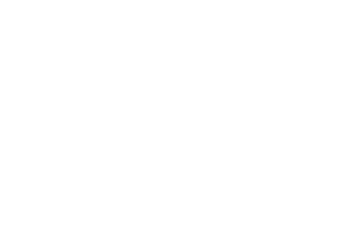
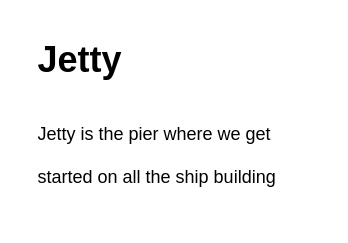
  <mxCell id="0" />
  <mxCell id="1" parent="0" />
+ <mxCell id="2" value="&lt;h1&gt;&lt;span style=&quot;background-color: initial;&quot;&gt;Jetty&amp;nbsp;&lt;/span&gt;&lt;/h1&gt;&lt;h1&gt;&lt;span style=&quot;background-color: initial; font-size: 12px; font-weight: normal;&quot;&gt;Jetty is the pier where we get started on all the ship building&amp;nbsp;&lt;/span&gt;&lt;br&gt;&lt;/h1&gt;" style="text;html=1;strokeColor=none;fillColor=none;spacing=5;spacingTop=-20;whiteSpace=wrap;overflow=hidden;rounded=0;" vertex="1" parent="1"><mxGeometry x="20" y="20" width="190" height="120" as="geometry" /></mxCell>
